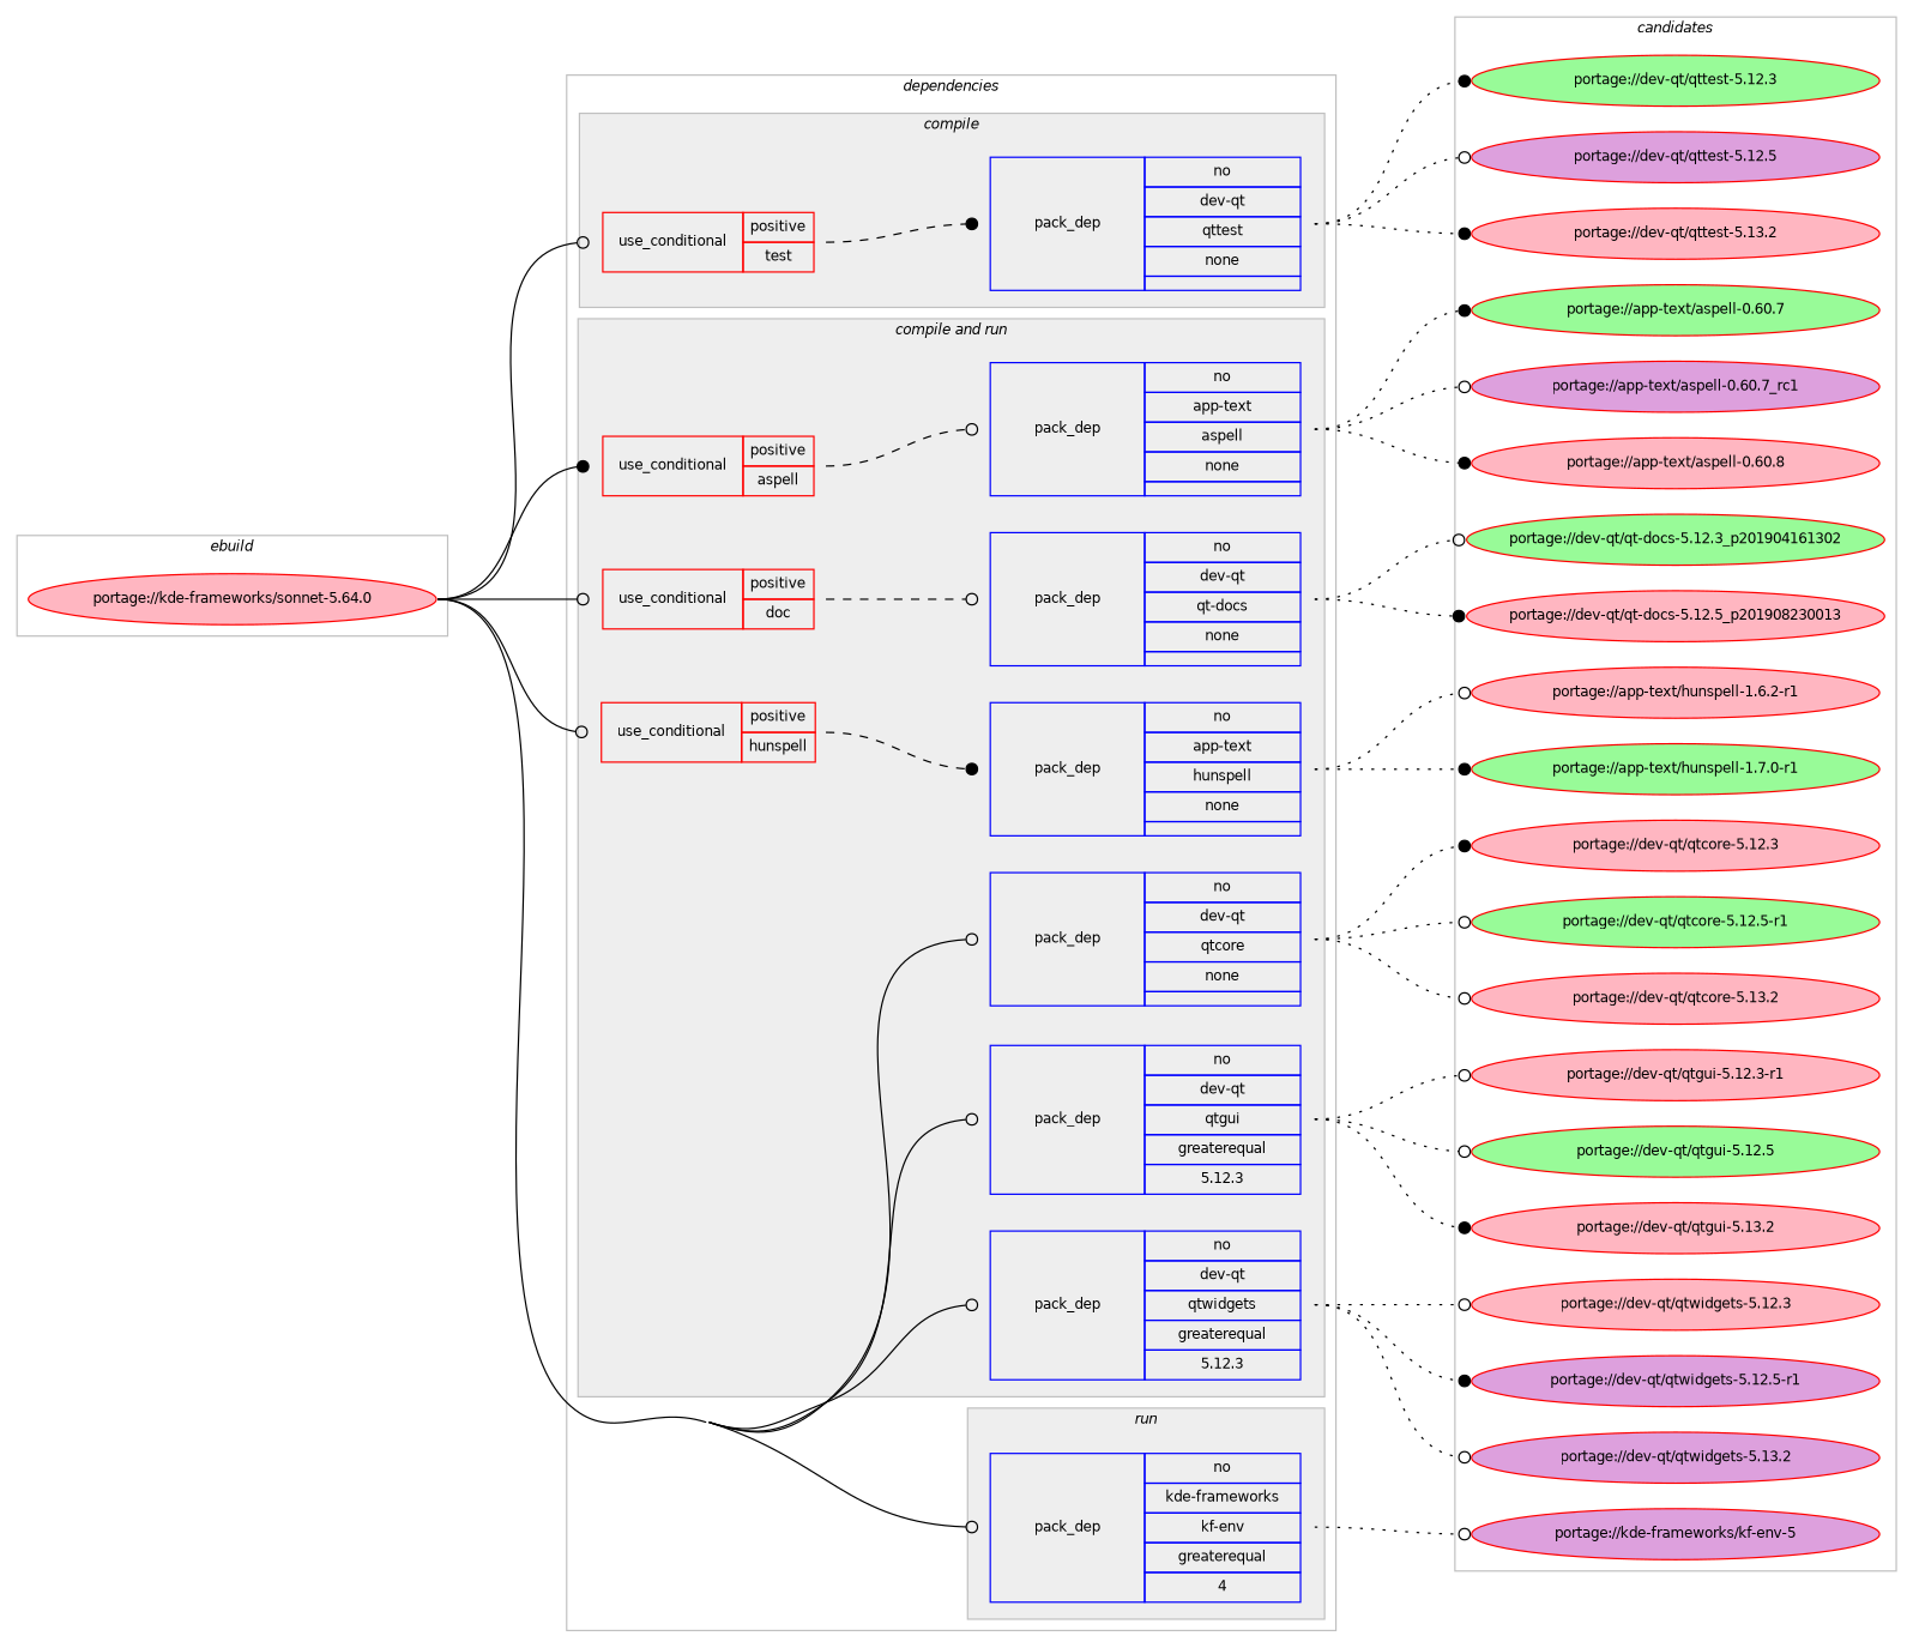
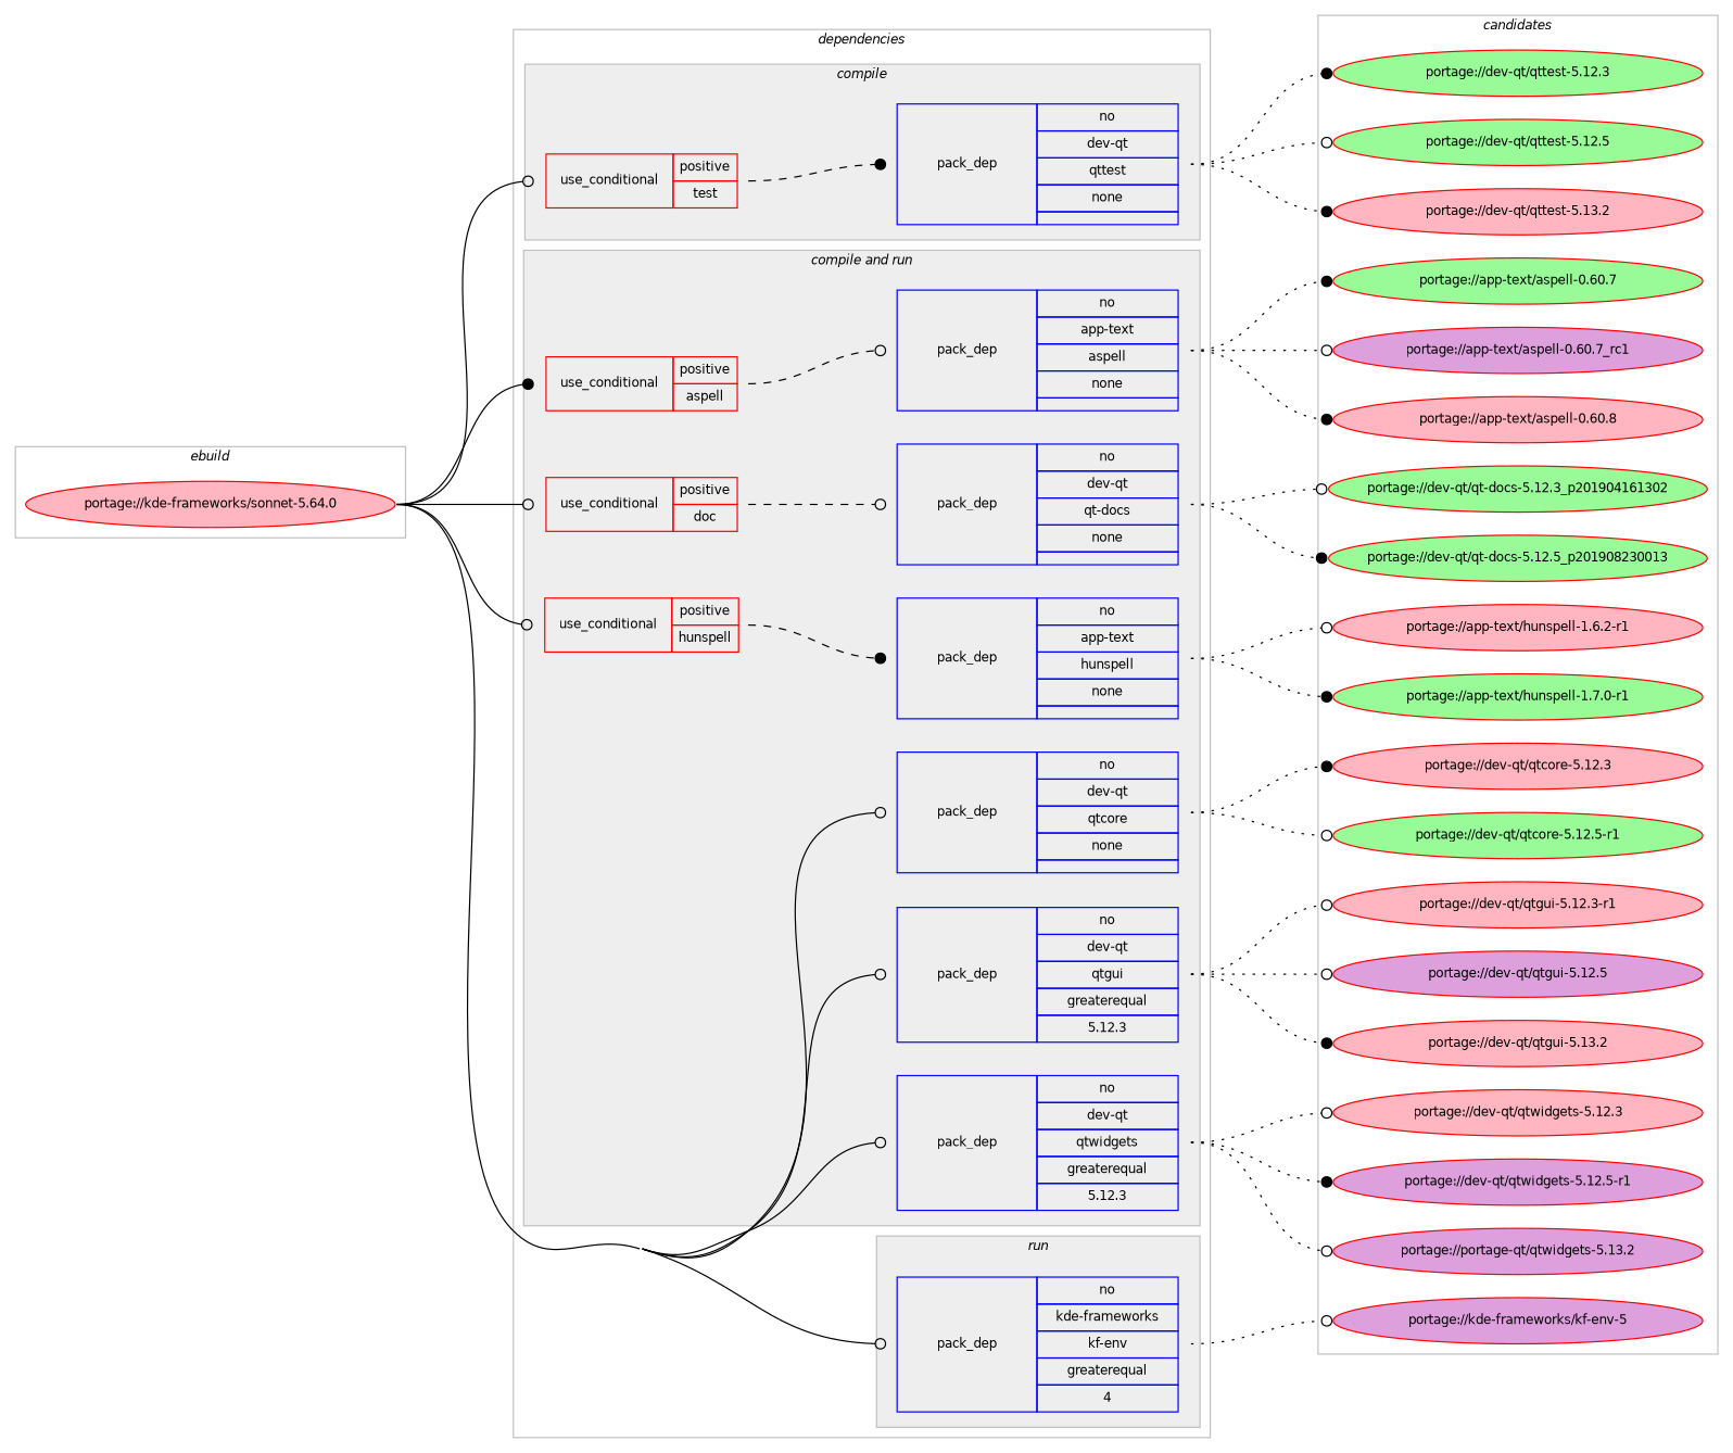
  digraph {
    compound=true
    concentrate=true
    fontname=Helvetica
    fontsize=10
    newrank=true
    rankdir=LR
    ranksep=1.5
    node [color=red fontname=Helvetica fontsize=10 style=filled]
    edge [arrowhead=odot headport=w style=dotted tailport=e weight=100]
    n1 [fillcolor=lightpink label="portage://kde-frameworks/sonnet-5.64.0" width=4]
    n2 [color=blue label=<<TABLE BORDER="0" CELLBORDER="1" CELLSPACING="0" CELLPADDING="4" WIDTH="220"><TR><TD ROWSPAN="6" CELLPADDING="30">pack_dep</TD></TR><TR><TD WIDTH="110">no</TD></TR><TR><TD>dev-qt</TD></TR><TR><TD>qttest</TD></TR><TR><TD>none</TD></TR><TR><TD></TD></TR></TABLE>> shape=none style=""]
    n3 [label=<<TABLE BORDER="0" CELLBORDER="1" CELLSPACING="0" CELLPADDING="4"><TR><TD ROWSPAN="3" CELLPADDING="10">use_conditional</TD></TR><TR><TD>positive</TD></TR><TR><TD>test</TD></TR></TABLE>> shape=none style=""]
    n4 [color=blue label=<<TABLE BORDER="0" CELLBORDER="1" CELLSPACING="0" CELLPADDING="4" WIDTH="220"><TR><TD ROWSPAN="6" CELLPADDING="30">pack_dep</TD></TR><TR><TD WIDTH="110">no</TD></TR><TR><TD>app-text</TD></TR><TR><TD>aspell</TD></TR><TR><TD>none</TD></TR><TR><TD></TD></TR></TABLE>> shape=none style=""]
    n5 [label=<<TABLE BORDER="0" CELLBORDER="1" CELLSPACING="0" CELLPADDING="4"><TR><TD ROWSPAN="3" CELLPADDING="10">use_conditional</TD></TR><TR><TD>positive</TD></TR><TR><TD>aspell</TD></TR></TABLE>> shape=none style=""]
    n6 [color=blue label=<<TABLE BORDER="0" CELLBORDER="1" CELLSPACING="0" CELLPADDING="4" WIDTH="220"><TR><TD ROWSPAN="6" CELLPADDING="30">pack_dep</TD></TR><TR><TD WIDTH="110">no</TD></TR><TR><TD>dev-qt</TD></TR><TR><TD>qt-docs</TD></TR><TR><TD>none</TD></TR><TR><TD></TD></TR></TABLE>> shape=none style=""]
    n7 [label=<<TABLE BORDER="0" CELLBORDER="1" CELLSPACING="0" CELLPADDING="4"><TR><TD ROWSPAN="3" CELLPADDING="10">use_conditional</TD></TR><TR><TD>positive</TD></TR><TR><TD>doc</TD></TR></TABLE>> shape=none style=""]
    n8 [color=blue label=<<TABLE BORDER="0" CELLBORDER="1" CELLSPACING="0" CELLPADDING="4" WIDTH="220"><TR><TD ROWSPAN="6" CELLPADDING="30">pack_dep</TD></TR><TR><TD WIDTH="110">no</TD></TR><TR><TD>app-text</TD></TR><TR><TD>hunspell</TD></TR><TR><TD>none</TD></TR><TR><TD></TD></TR></TABLE>> shape=none style=""]
    n9 [label=<<TABLE BORDER="0" CELLBORDER="1" CELLSPACING="0" CELLPADDING="4"><TR><TD ROWSPAN="3" CELLPADDING="10">use_conditional</TD></TR><TR><TD>positive</TD></TR><TR><TD>hunspell</TD></TR></TABLE>> shape=none style=""]
    n10 [color=blue label=<<TABLE BORDER="0" CELLBORDER="1" CELLSPACING="0" CELLPADDING="4" WIDTH="220"><TR><TD ROWSPAN="6" CELLPADDING="30">pack_dep</TD></TR><TR><TD WIDTH="110">no</TD></TR><TR><TD>dev-qt</TD></TR><TR><TD>qtcore</TD></TR><TR><TD>none</TD></TR><TR><TD></TD></TR></TABLE>> shape=none style=""]
    n11 [color=blue label=<<TABLE BORDER="0" CELLBORDER="1" CELLSPACING="0" CELLPADDING="4" WIDTH="220"><TR><TD ROWSPAN="6" CELLPADDING="30">pack_dep</TD></TR><TR><TD WIDTH="110">no</TD></TR><TR><TD>dev-qt</TD></TR><TR><TD>qtgui</TD></TR><TR><TD>greaterequal</TD></TR><TR><TD>5.12.3</TD></TR></TABLE>> shape=none style=""]
    n12 [color=blue label=<<TABLE BORDER="0" CELLBORDER="1" CELLSPACING="0" CELLPADDING="4" WIDTH="220"><TR><TD ROWSPAN="6" CELLPADDING="30">pack_dep</TD></TR><TR><TD WIDTH="110">no</TD></TR><TR><TD>dev-qt</TD></TR><TR><TD>qtwidgets</TD></TR><TR><TD>greaterequal</TD></TR><TR><TD>5.12.3</TD></TR></TABLE>> shape=none style=""]
    n13 [color=blue label=<<TABLE BORDER="0" CELLBORDER="1" CELLSPACING="0" CELLPADDING="4" WIDTH="220"><TR><TD ROWSPAN="6" CELLPADDING="30">pack_dep</TD></TR><TR><TD WIDTH="110">no</TD></TR><TR><TD>kde-frameworks</TD></TR><TR><TD>kf-env</TD></TR><TR><TD>greaterequal</TD></TR><TR><TD>4</TD></TR></TABLE>> shape=none style=""]
    n14 [fillcolor=palegreen label="portage://dev-qt/qttest-5.12.3" width=4]
-   n15 [fillcolor=plum label="portage://dev-qt/qttest-5.12.5" width=4]
+   n15 [fillcolor=palegreen label="portage://dev-qt/qttest-5.12.5" width=4]
    n16 [fillcolor=lightpink label="portage://dev-qt/qttest-5.13.2" width=4]
    n17 [fillcolor=palegreen label="portage://app-text/aspell-0.60.7" width=4]
    n18 [fillcolor=plum label="portage://app-text/aspell-0.60.7_rc1" width=4]
    n19 [fillcolor=lightpink label="portage://app-text/aspell-0.60.8" width=4]
    n20 [fillcolor=palegreen label="portage://dev-qt/qt-docs-5.12.3_p201904161302" width=4]
-   n21 [fillcolor=lightpink label="portage://dev-qt/qt-docs-5.12.5_p201908230013" width=4]
+   n21 [fillcolor=palegreen label="portage://dev-qt/qt-docs-5.12.5_p201908230013" width=4]
    n22 [fillcolor=lightpink label="portage://app-text/hunspell-1.6.2-r1" width=4]
    n23 [fillcolor=palegreen label="portage://app-text/hunspell-1.7.0-r1" width=4]
    n24 [fillcolor=lightpink label="portage://dev-qt/qtcore-5.12.3" width=4]
    n25 [fillcolor=palegreen label="portage://dev-qt/qtcore-5.12.5-r1" width=4]
-   n26 [fillcolor=lightpink label="portage://dev-qt/qtcore-5.13.2" width=4]
    n27 [fillcolor=lightpink label="portage://dev-qt/qtgui-5.12.3-r1" width=4]
-   n28 [fillcolor=palegreen label="portage://dev-qt/qtgui-5.12.5" width=4]
+   n28 [fillcolor=plum label="portage://dev-qt/qtgui-5.12.5" width=4]
    n29 [fillcolor=lightpink label="portage://dev-qt/qtgui-5.13.2" width=4]
    n30 [fillcolor=lightpink label="portage://dev-qt/qtwidgets-5.12.3" width=4]
    n31 [fillcolor=plum label="portage://dev-qt/qtwidgets-5.12.5-r1" width=4]
-   n32 [fillcolor=plum label="portage://dev-qt/qtwidgets-5.13.2" width=4]
+   n32 [fillcolor=plum label="portage://portage-qt/qtwidgets-5.13.2" width=4]
    n33 [fillcolor=plum label="portage://kde-frameworks/kf-env-5" width=4]
    subgraph cluster_1 {
      color=gray
      label=<<i>ebuild</i>>
      rank=same
      n1
    }
    subgraph cluster_2 {
      color=gray
      label=<<i>dependencies</i>>
      subgraph cluster_3 {
        color=gray
        fillcolor="#eeeeee"
        label=<<i>compile and run</i>>
        style=filled
        subgraph sub_4 {
          color=gray
          fillcolor="#eeeeee"
          label=<<i>compile and run</i>>
          style=filled
          n5
          subgraph sub_5 {
            color=gray
            fillcolor="#eeeeee"
            label=<<i>compile and run</i>>
            style=filled
            n4
          }
        }
        subgraph sub_6 {
          color=gray
          fillcolor="#eeeeee"
          label=<<i>compile and run</i>>
          style=filled
          n7
          subgraph sub_7 {
            color=gray
            fillcolor="#eeeeee"
            label=<<i>compile and run</i>>
            style=filled
            n6
          }
        }
        subgraph sub_8 {
          color=gray
          fillcolor="#eeeeee"
          label=<<i>compile and run</i>>
          style=filled
          n9
          subgraph sub_9 {
            color=gray
            fillcolor="#eeeeee"
            label=<<i>compile and run</i>>
            style=filled
            n8
          }
        }
        subgraph sub_10 {
          color=gray
          fillcolor="#eeeeee"
          label=<<i>compile and run</i>>
          style=filled
          n10
        }
        subgraph sub_11 {
          color=gray
          fillcolor="#eeeeee"
          label=<<i>compile and run</i>>
          style=filled
          n11
        }
        subgraph sub_12 {
          color=gray
          fillcolor="#eeeeee"
          label=<<i>compile and run</i>>
          style=filled
          n12
        }
      }
      subgraph cluster_13 {
        color=gray
        fillcolor="#eeeeee"
        label=<<i>compile</i>>
        style=filled
        subgraph sub_14 {
          color=gray
          fillcolor="#eeeeee"
          label=<<i>compile</i>>
          style=filled
          n3
          subgraph sub_15 {
            color=gray
            fillcolor="#eeeeee"
            label=<<i>compile</i>>
            style=filled
            n2
          }
        }
      }
      subgraph cluster_16 {
        color=gray
        fillcolor="#eeeeee"
        label=<<i>run</i>>
        style=filled
        subgraph sub_17 {
          color=gray
          fillcolor="#eeeeee"
          label=<<i>run</i>>
          style=filled
          n13
        }
      }
    }
    subgraph cluster_18 {
      color=gray
      label=<<i>candidates</i>>
      rank=same
      subgraph sub_19 {
        color=black
        label=<<i>candidates</i>>
        nodesep=1
        rank=same
        n14
        n15
        n16
      }
      subgraph sub_20 {
        color=black
        label=<<i>candidates</i>>
        nodesep=1
        rank=same
        n17
        n18
        n19
      }
      subgraph sub_21 {
        color=black
        label=<<i>candidates</i>>
        nodesep=1
        rank=same
        n20
        n21
      }
      subgraph sub_22 {
        color=black
        label=<<i>candidates</i>>
        nodesep=1
        rank=same
        n22
        n23
      }
      subgraph sub_23 {
        color=black
        label=<<i>candidates</i>>
        nodesep=1
        rank=same
        n24
        n25
-       n26
      }
      subgraph sub_24 {
        color=black
        label=<<i>candidates</i>>
        nodesep=1
        rank=same
        n27
        n28
        n29
      }
      subgraph sub_25 {
        color=black
        label=<<i>candidates</i>>
        nodesep=1
        rank=same
        n30
        n31
        n32
      }
      subgraph sub_26 {
        color=black
        label=<<i>candidates</i>>
        nodesep=1
        rank=same
        n33
      }
    }
    n1 -> n3 [style=solid weight=20]
    n1 -> n5 [arrowhead=dot style=solid weight=20]
    n1 -> n7 [style=solid weight=20]
    n1 -> n9 [style=solid weight=20]
    n1 -> n10 [style=solid weight=20]
    n1 -> n11 [style=solid weight=20]
    n1 -> n12 [style=solid weight=20]
    n1 -> n13 [style=solid weight=20]
    n2 -> n14 [arrowhead=dot]
    n2 -> n15
    n2 -> n16 [arrowhead=dot]
    n3 -> n2 [arrowhead=dot style=dashed weight=20]
    n4 -> n17 [arrowhead=dot]
    n4 -> n18
    n4 -> n19 [arrowhead=dot]
    n5 -> n4 [style=dashed weight=20]
    n6 -> n20
    n6 -> n21 [arrowhead=dot]
    n7 -> n6 [style=dashed weight=20]
    n8 -> n22
    n8 -> n23 [arrowhead=dot]
    n9 -> n8 [arrowhead=dot style=dashed weight=20]
    n10 -> n24 [arrowhead=dot]
    n10 -> n25
-   n10 -> n26
    n11 -> n27
    n11 -> n28
    n11 -> n29 [arrowhead=dot]
    n12 -> n30
    n12 -> n31 [arrowhead=dot]
    n12 -> n32
    n13 -> n33
  }
